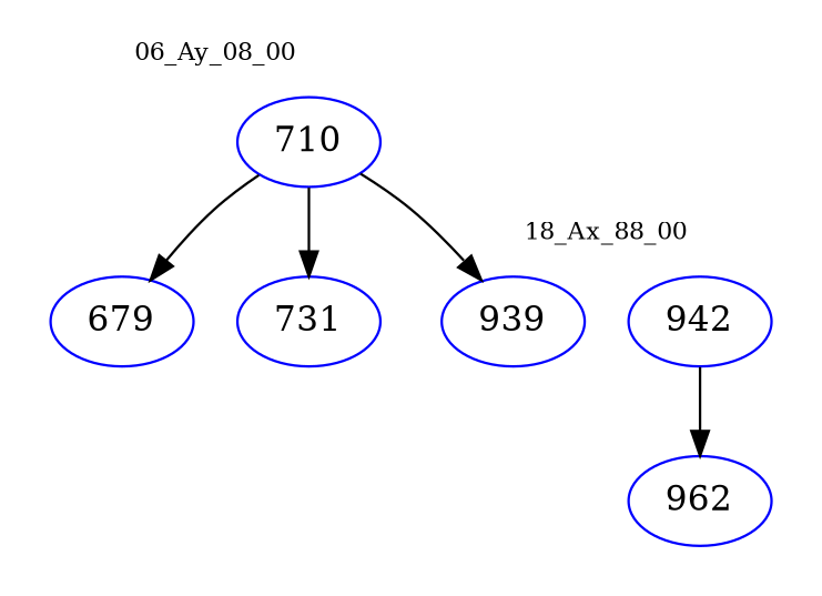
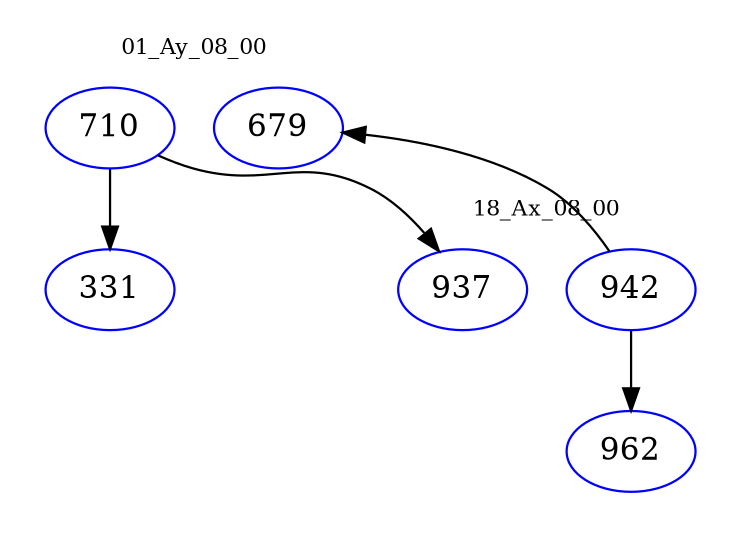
  digraph {
    node [color=blue]
    edge [color=black]
    n1 [label=710]
    n2 [label=679]
-   n3 [label=731]
+   n3 [label=331]
    n4 [label=942]
-   n5 [label=939]
+   n5 [label=937]
    n6 [label=962]
    subgraph cluster_1 {
      color=white
      fontsize=10
-     label="06_Ay_08_00"
+     label="01_Ay_08_00"
      n1
      n2
      n3
    }
    subgraph cluster_2 {
      color=white
      fontsize=10
-     label="18_Ax_88_00"
+     label="18_Ax_08_00"
      n4
      n5
      n6
    }
-   n1 -> n2
+   n4 -> n2
    n1 -> n3
    n1 -> n5
    n4 -> n6
  }
